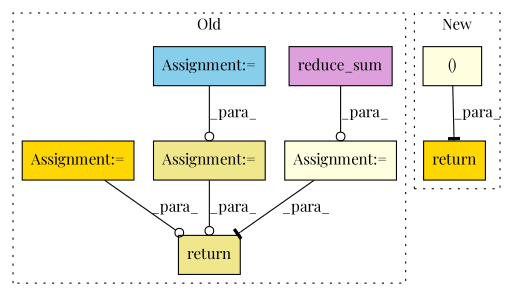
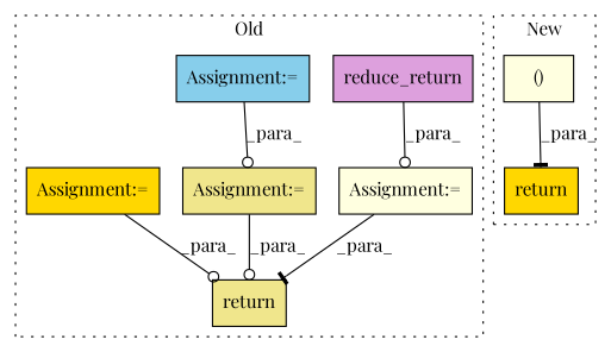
  digraph {
    fontname="Playfair Display"
    node [a=7 l=1 shape=box style=filled fillcolor=lightyellow fontname="Playfair Display"]
    edge [arrowhead=odot fontname="Playfair Display"]
-   n1 [a=32 l="11,1" label=reduce_sum s="734,754" fillcolor=plum]
+   n1 [a=32 l="11,1" label=reduce_return s="734,754" fillcolor=plum]
    n2 [label="Assignment:=" s=721]
    n3 [a=41 l=12 label=return s=1557 fillcolor=khaki]
    n4 [label="Assignment:=" s=1018 fillcolor=khaki]
    n5 [label="Assignment:=" s=968 fillcolor=skyblue]
    n6 [l=8 label="Assignment:=" s=346 fillcolor=gold]
    n7 [a=41 l=12 label=return s=1112 fillcolor=gold]
    n8 [a=106 l=25 label="()" s=1124]
    subgraph cluster_1 {
      label=Old
      style=dotted
      n1
      n2
      n3
      n4
      n5
      n6
    }
    subgraph cluster_2 {
      label=New
      style=dotted
      n7
      n8
    }
    n1 -> n2 [label=_para_]
    n2 -> n3 [label=_para_ arrowhead=tee]
    n4 -> n3 [label=_para_]
    n5 -> n4 [label=_para_]
    n6 -> n3 [label=_para_]
    n8 -> n7 [label=_para_ arrowhead=tee]
  }
